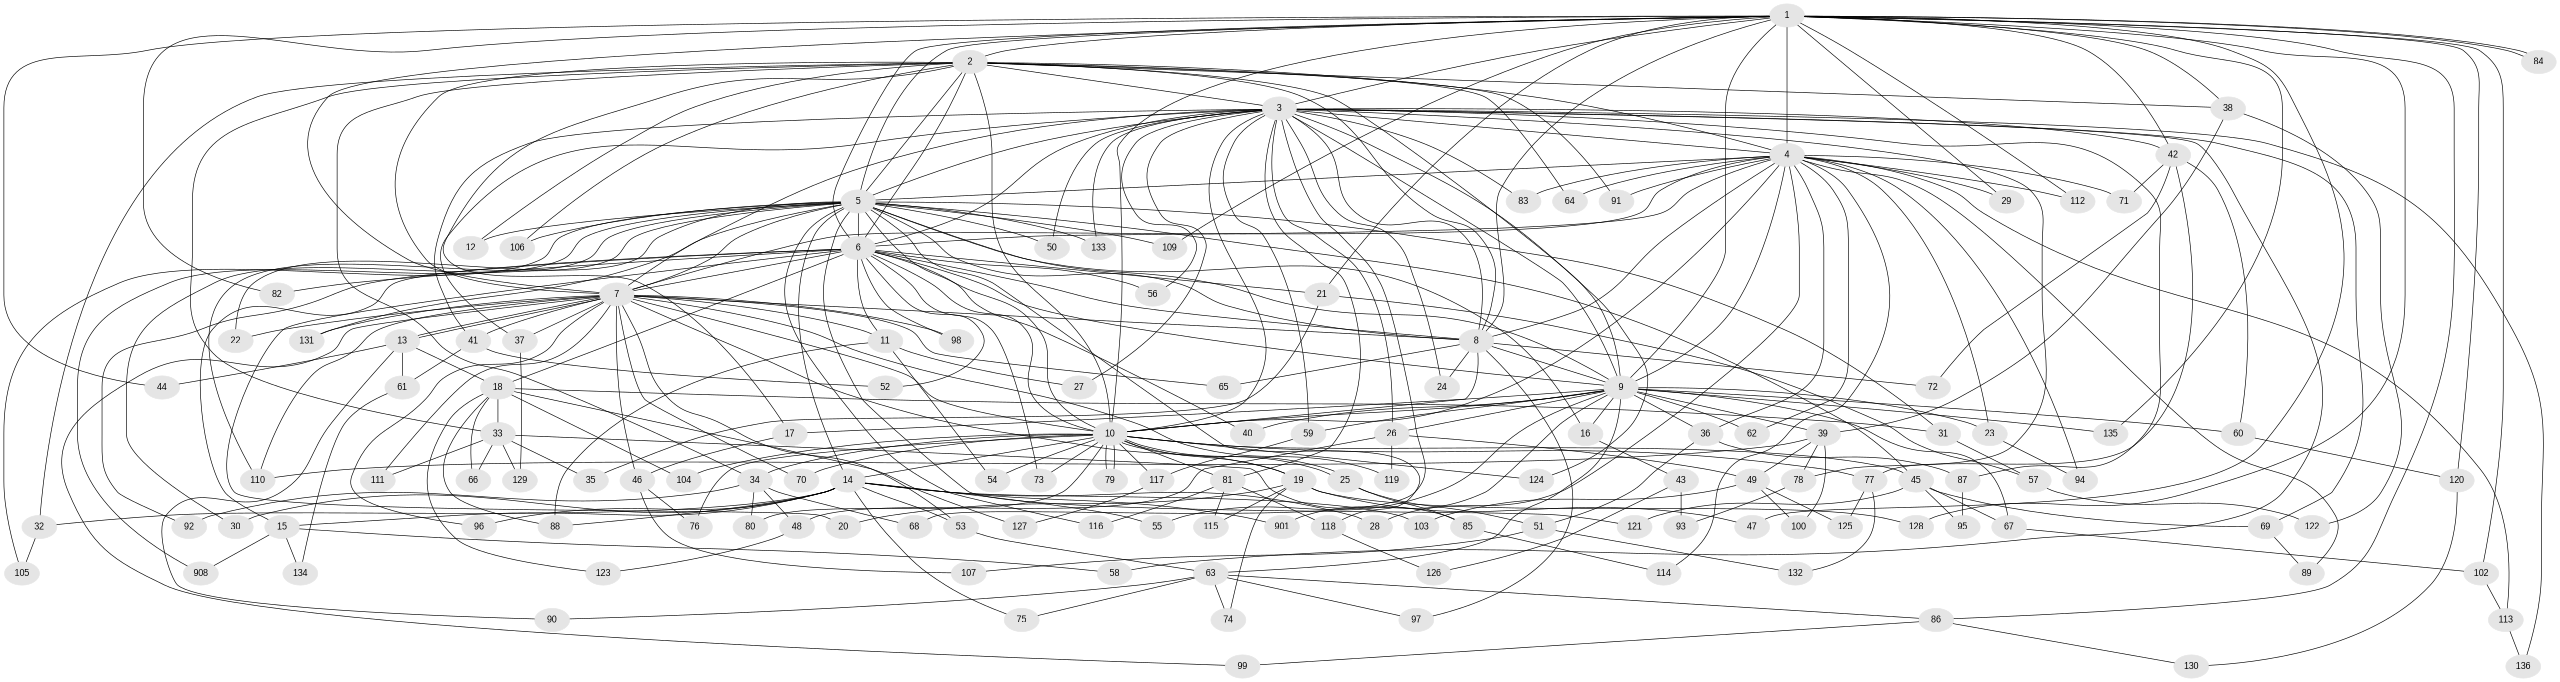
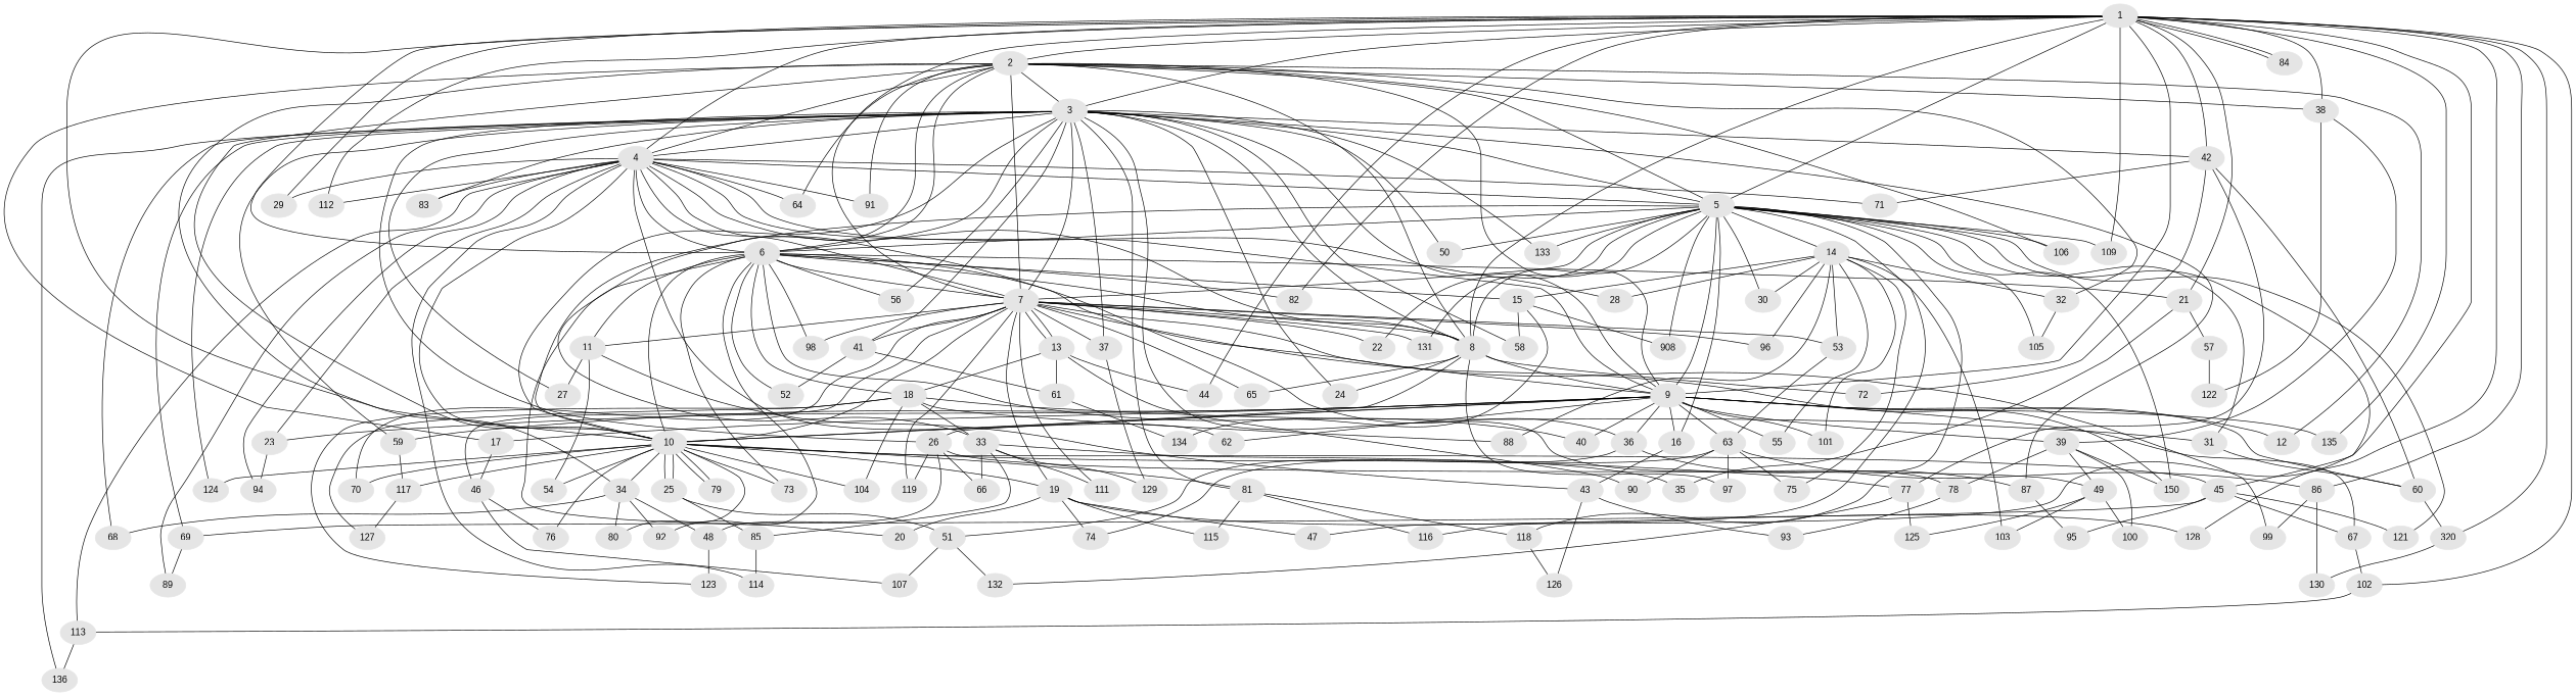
  graph {
    fontname="Liberation Sans"
    node [color=gray90 fontname="Liberation Sans" style=filled]
    edge [fontname="Liberation Sans"]
    1
    2
    3
    4
    5
    6
    7
    8
    9
    10
    21
    29
    38
    42
    44
    47
    82
    84
    86
    102
    109
    112
-   120
+   120 [label=320]
    128
    135
    12
    17
    32
    33
    34
    64
    91
    106
    24
    26
    27
    37
    41
    50
    56
    58
    59
    68
    69
    78
    81
    83
    87
    124
    133
    136
    23
    28
    36
    62
    71
    89
    94
    113
    114
    14
    16
    22
    30
    31
    45
    105
    n68 [label=908]
-   110
+   110 [label=150]
    116
    118
    121
    131
    11
    15
    18
    20
    40
    52
    73
    92
    98
    13
    19
    46
    53
    65
    70
    96
    99
    111
    119
    72
    97
    39
    55
    60
    63
    67
-   101 [label=901]
+   101
    25
    54
    76
    77
    79
    80
    104
    117
    35
    57
    122
    130
    66
    85
    129
    48
    49
    61
    93
    115
    95
    51
    75
    88
    103
    43
    126
    134
    123
    127
    90
    74
    107
    100
    125
    132
    1 -- 2
    1 -- 3
    1 -- 4
    1 -- 5
    1 -- 6
    1 -- 7
    1 -- 8
    1 -- 9
    1 -- 10
    1 -- 21
    1 -- 29
    1 -- 38
    1 -- 42
    1 -- 44
    1 -- 47
    1 -- 82
    1 -- 84
    1 -- 84
    1 -- 86
    1 -- 102
    1 -- 109
    1 -- 112
    1 -- 120
    1 -- 128
    1 -- 135
    2 -- 3
    2 -- 4
    2 -- 5
    2 -- 6
    2 -- 7
    2 -- 8
    2 -- 9
    2 -- 10
    2 -- 38
    2 -- 12
    2 -- 17
    2 -- 32
    2 -- 33
    2 -- 34
    2 -- 64
    2 -- 91
    2 -- 106
    3 -- 4
    3 -- 5
    3 -- 6
    3 -- 7
    3 -- 8
    3 -- 9
    3 -- 10
    3 -- 42
    3 -- 24
    3 -- 26
    3 -- 27
    3 -- 37
    3 -- 41
    3 -- 50
    3 -- 56
    3 -- 58
    3 -- 59
    3 -- 68
    3 -- 69
    3 -- 78
    3 -- 81
    3 -- 83
    3 -- 87
    3 -- 124
    3 -- 133
    3 -- 136
    4 -- 5
    4 -- 6
    4 -- 7
    4 -- 8
    4 -- 9
    4 -- 10
    4 -- 29
    4 -- 112
    4 -- 64
    4 -- 91
    4 -- 83
    4 -- 23
    4 -- 28
    4 -- 36
    4 -- 62
    4 -- 71
    4 -- 89
    4 -- 94
    4 -- 113
    4 -- 114
    5 -- 6
    5 -- 7
    5 -- 8
    5 -- 9
    5 -- 10
    5 -- 109
-   5 -- 12
+   9 -- 12
    5 -- 106
    5 -- 50
    5 -- 133
    5 -- 14
    5 -- 16
    5 -- 22
    5 -- 30
    5 -- 31
    5 -- 45
    5 -- 105
    5 -- n68
    5 -- 110
    5 -- 116
    5 -- 118
    5 -- 121
    5 -- 131
    6 -- 7
    6 -- 8
    6 -- 9
    6 -- 10
    6 -- 21
    6 -- 82
    6 -- 56
    6 -- 11
    6 -- 15
    6 -- 18
    6 -- 20
    6 -- 40
    6 -- 52
    6 -- 73
    6 -- 92
    6 -- 98
    7 -- 8
    7 -- 10
    7 -- 37
    7 -- 41
    7 -- 22
    7 -- 110
    7 -- 131
    7 -- 11
    7 -- 98
    7 -- 13
    7 -- 13
    7 -- 19
    7 -- 46
    7 -- 53
    7 -- 65
    7 -- 70
    7 -- 96
    7 -- 99
    7 -- 111
    7 -- 119
    8 -- 9
    8 -- 10
    8 -- 24
    8 -- 65
    8 -- 72
    8 -- 97
    9 -- 10
    9 -- 135
    9 -- 17
    9 -- 26
    9 -- 59
    9 -- 23
    9 -- 36
    9 -- 62
    9 -- 16
    9 -- 40
    9 -- 39
    9 -- 55
    9 -- 60
    9 -- 63
    9 -- 67
    9 -- 101
    10 -- 34
    10 -- 81
    10 -- 124
-   10 -- 14
    10 -- 45
    10 -- 73
    10 -- 19
    10 -- 70
    10 -- 25
    10 -- 25
    10 -- 54
    10 -- 76
    10 -- 77
    10 -- 79
    10 -- 79
    10 -- 80
    10 -- 104
    10 -- 117
    21 -- 35
    21 -- 57
    38 -- 39
    38 -- 122
    42 -- 71
    42 -- 72
    42 -- 60
    42 -- 77
    86 -- 99
    86 -- 130
    102 -- 113
    120 -- 130
    17 -- 46
    32 -- 105
    33 -- 111
    33 -- 35
    33 -- 66
    33 -- 85
    33 -- 129
    34 -- 68
    34 -- 92
    34 -- 80
    34 -- 48
    26 -- 119
    26 -- 48
    26 -- 49
    37 -- 129
    41 -- 52
    41 -- 61
    59 -- 117
    69 -- 89
    78 -- 93
    81 -- 116
    81 -- 118
    81 -- 115
    87 -- 95
    23 -- 94
    36 -- 87
    36 -- 51
    113 -- 136
    14 -- 32
    14 -- 28
    14 -- 30
    14 -- 15
    14 -- 53
    14 -- 96
    14 -- 55
    14 -- 101
    14 -- 75
    14 -- 88
    14 -- 103
    16 -- 43
-   31 -- 57
+   31 -- 60
    45 -- 69
    45 -- 121
    45 -- 67
    45 -- 95
    118 -- 126
    11 -- 27
    11 -- 54
-   11 -- 88
+   11 -- 43
    15 -- 58
    15 -- n68
    15 -- 134
    18 -- 33
    18 -- 31
    18 -- 104
-   18 -- 66
+   26 -- 66
    18 -- 88
    18 -- 123
    18 -- 127
    13 -- 44
    13 -- 18
    13 -- 61
    13 -- 90
    19 -- 47
    19 -- 128
    19 -- 20
    19 -- 115
    19 -- 74
    46 -- 76
    46 -- 107
    53 -- 63
    39 -- 78
    39 -- 110
    39 -- 49
    39 -- 100
    60 -- 120
    63 -- 86
    63 -- 97
    63 -- 75
    63 -- 90
    63 -- 74
    67 -- 102
    25 -- 85
    25 -- 51
    77 -- 125
    77 -- 132
    117 -- 127
    57 -- 122
    85 -- 114
    48 -- 123
    49 -- 103
    49 -- 100
    49 -- 125
    61 -- 134
    51 -- 107
    51 -- 132
    43 -- 93
    43 -- 126
  }
